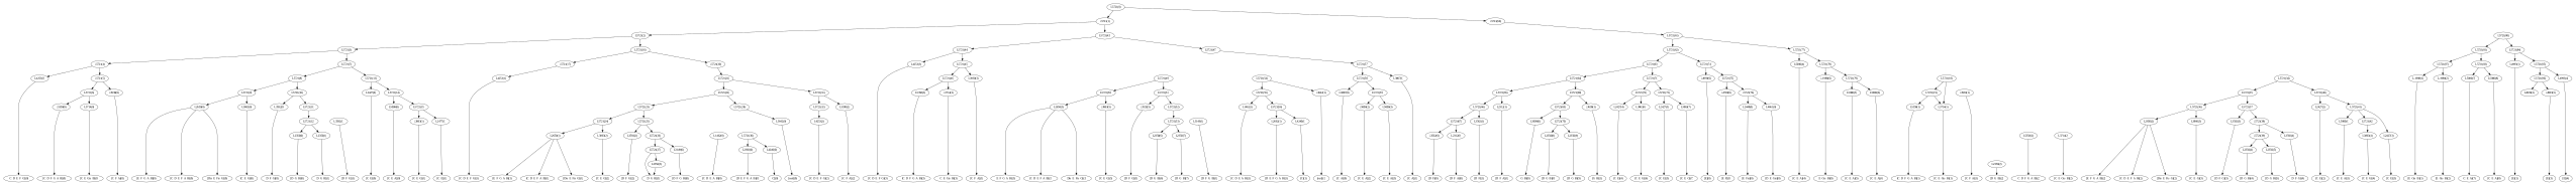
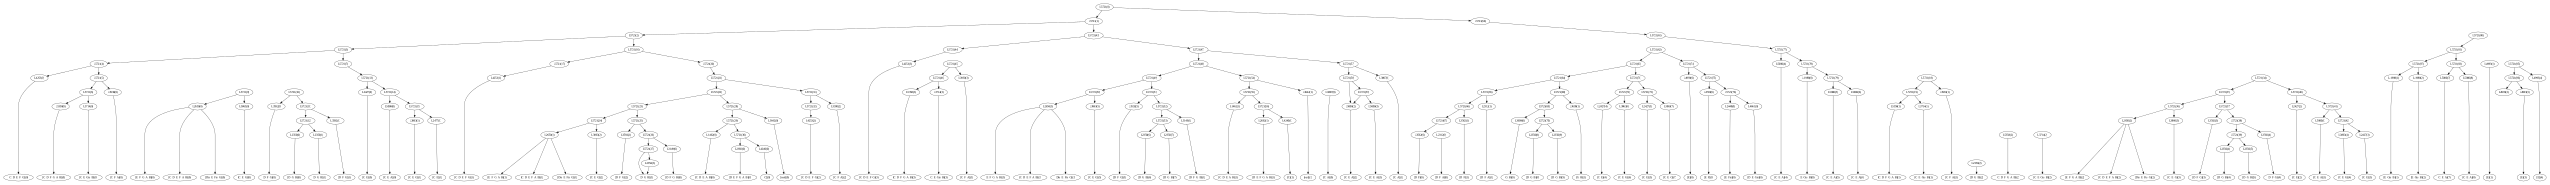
  digraph {
    fontname="Liberation Serif"
    node [fontname="Liberation Serif"]
    edge [fontname="Liberation Serif"]
    "L5721(0)"
    "L5721(1)"
    "L5721(60)"
    "[C  D  E  F  G](0)"
    "[C  D  F  G  A  B](0)"
    "[C  E  Gis  B](0)"
    "[C  F  A](0)"
    "[E  F  G  A  B](0)"
    "[C  D  E  F  A  B](0)"
    "[Dis  E  Fis  G](0)"
    "[C  E  G](0)"
    "[D  F  G](0)"
    "[D  G  B](0)"
    "[D  G  B](1)"
    "[D  F  G](1)"
    "[C  E](0)"
    "[C  E  A](0)"
    "[C  E  G](1)"
    "[C  E](1)"
    "[C  D  E  F  G](1)"
    "[C  D  F  G  A  B](1)"
    "[C  E  Gis  B](1)"
    "[C  F  A](1)"
    "[E  F  G  A  B](1)"
    "[C  D  E  F  A  B](1)"
    "[Dis  E  Fis  G](1)"
    "[C  E  G](2)"
    "[D  F  G](2)"
    "[D  G  B](2)"
    "[D  G  B](3)"
    "[D  F  G  B](0)"
    "[C  D  E  A  B](0)"
    "[D  E  F  G  A  B](0)"
    "[C](0)"
    "[rest](0)"
    "[C  D  E  F  G](2)"
    "[C  D  F  G  A  B](2)"
    "[C  E  Gis  B](2)"
    "[C  F  A](2)"
    "[E  F  G  A  B](2)"
    "[C  D  E  F  A  B](2)"
    "[Dis  E  Fis  G](2)"
    "[C  E  G](3)"
    "[D  F  G](3)"
    "[D  G  B](4)"
    "[D  G  B](5)"
    "[D  F  G](4)"
    "[C  E](2)"
    "[C  E  A](1)"
    "[C  E  G](4)"
    "[C  E](3)"
    "[C  D  E  F  G](3)"
    "[C  D  F  G  A  B](3)"
    "[C  E  Gis  B](3)"
    "[C  F  A](3)"
    "[E  F  G  A  B](3)"
    "[C  D  E  F  A  B](3)"
    "[Dis  E  Fis  G](3)"
    "[C  E  G](5)"
    "[D  F  G](5)"
    "[D  G  B](6)"
    "[D  G  B](7)"
    "[D  F  G  B](1)"
    "[C  D  E  A  B](1)"
    "[D  E  F  G  A  B](1)"
    "[C](1)"
    "[rest](1)"
    "[C  A](0)"
    "[C  E  A](2)"
    "[C  E  A](3)"
    "[C  A](1)"
    "[D  F](0)"
    "[D  F  A](0)"
    "[D  F](1)"
    "[D  F  A](1)"
    "[G  B](0)"
    "[D  G  B](8)"
    "[D  G  B](9)"
    "[G  B](1)"
    "[C  E](4)"
    "[C  E  G](6)"
    "[C  E](5)"
    "[C  E  G](7)"
    "[E](0)"
    "[E  F](0)"
    "[E  Fis](0)"
    "[D  E  Gis](0)"
    "[C  E  A](4)"
    "[E  Gis  B](0)"
    "[C  E  A](5)"
    "[C  E  A](6)"
    "[E  Gis  B](1)"
    "[E  Gis  B](2)"
    "[C  E  A](7)"
    "[C  E  A](8)"
    "[E](1)"
    "[E](3)"
    "[E](4)"
    "L5721(2)"
    "L5721(43)"
    "L5721(61)"
    "L5721(80)"
    "L5721(3)"
    "L5721(16)"
    "L5721(44)"
    "L5721(47)"
    "L5721(62)"
    "L5721(77)"
    "L5721(81)"
-   "L5721(84)"
    "L5721(4)"
    "L5721(7)"
    "L5721(17)"
    "L5721(20)"
    "L4253(3)"
    "L5721(45)"
+   "L5721(48)"
    "L5721(57)"
    "L5721(63)"
    "L5721(74)"
    "L5000(4)"
    "L5721(78)"
    n123 [label="L5721(87)"]
    "L5721(83)"
    "L4993(1)"
    "L5721(85)"
    "L4253(0)"
    "L5721(5)"
-   "L5721(8)"
    "L5721(13)"
    "L4253(1)"
    "L5721(18)"
    "L5721(21)"
    "L5721(34)"
    "L5721(46)"
    "L3930(3)"
    "L5721(49)"
    "L5721(54)"
    "L5721(58)"
    "L3807(1)"
    "L5721(64)"
    "L5721(71)"
    "L4993(0)"
    "L5721(75)"
    "L-1988(0)"
    "L5721(79)"
    "L-1988(1)"
    "L-1988(2)"
    "L5000(7)"
    "L5000(8)"
    "L5721(86)"
    "L4993(4)"
    "L5721(6)"
    "L3930(0)"
    "L5721(9)"
    "L5721(10)"
    "L2427(0)"
    "L5721(14)"
    "L5721(19)"
    "L3930(1)"
    "L5721(22)"
    "L5721(31)"
    "L5721(35)"
    "L5721(40)"
    "L5358(3)"
    "L3714(3)"
    "L5721(50)"
    "L5721(51)"
    "L5721(55)"
    "L3642(1)"
    "L3807(0)"
    "L5721(59)"
    "L5721(65)"
    "L5721(68)"
    "L5721(72)"
    "L5721(73)"
    "L4728(0)"
    "L5721(76)"
    "L5000(5)"
    "L5000(6)"
    "L4993(2)"
    "L4993(3)"
    "L5358(0)"
    "L3714(0)"
    "L2650(0)"
    "L3863(0)"
    "L3592(0)"
    "L5721(11)"
    "L5000(0)"
    "L5721(15)"
    "L5358(1)"
    "L3714(1)"
    "L5721(23)"
    "L5721(28)"
    "L5721(32)"
    "L3930(2)"
    "L5721(36)"
    "L5721(37)"
    "L2427(2)"
    "L5721(41)"
    "L2650(3)"
    "L3863(5)"
    "L3592(5)"
    "L5721(52)"
    "L1462(1)"
    "L5721(56)"
    "L5000(2)"
    "L5000(3)"
    "L5721(66)"
    "L2312(1)"
    "L5721(69)"
    "L3609(1)"
    "L2427(4)"
    "L3863(6)"
    "L2427(5)"
    "L3863(7)"
    "L2448(0)"
    "L4661(0)"
    "L5721(12)"
    "L3592(1)"
    "L3863(1)"
    n222 [label="L2477(1)"]
    "L5721(24)"
    "L5721(25)"
+   "L5721(29)"
    "L3642(0)"
    "L4253(2)"
    "L2650(2)"
    n229 [label="L3866(3)"]
    "L3592(3)"
    "L5721(38)"
    "L5000(1)"
    "L5721(42)"
    "L5721(53)"
    "L3149(1)"
    "L2692(1)"
    "L4240(1)"
    "L5721(67)"
    "L3562(1)"
    "L3609(0)"
    "L5721(70)"
    "L2350(0)"
    "L2350(1)"
    "L2650(1)"
    "L3863(2)"
    "L3592(2)"
    "L5721(26)"
    "L1462(0)"
    "L5721(30)"
    "L5358(2)"
    "L3714(2)"
    "L5721(39)"
    "L3592(4)"
    "L3863(4)"
    "L2427(3)"
    "L2350(6)"
    "L2350(7)"
    "L3562(0)"
    "L2312(0)"
    "L2350(8)"
    "L2350(9)"
    "L5721(27)"
    "L3149(0)"
    "L2692(0)"
    "L4240(0)"
    "L2350(4)"
    "L2350(5)"
    "L2350(2)"
    "L2350(3)"
    subgraph sub_1 {
      rank=min
      "L5721(0)"
    }
    subgraph sub_2 {
      rank=same
      "L5721(1)"
      "L5721(60)"
    }
    subgraph sub_3 {
      rank=max
      "[C  D  E  F  G](0)"
      "[C  D  F  G  A  B](0)"
      "[C  E  Gis  B](0)"
      "[C  F  A](0)"
      "[E  F  G  A  B](0)"
      "[C  D  E  F  A  B](0)"
      "[Dis  E  Fis  G](0)"
      "[C  E  G](0)"
      "[D  F  G](0)"
      "[D  G  B](0)"
      "[D  G  B](1)"
      "[D  F  G](1)"
      "[C  E](0)"
      "[C  E  A](0)"
      "[C  E  G](1)"
      "[C  E](1)"
      "[C  D  E  F  G](1)"
      "[C  D  F  G  A  B](1)"
      "[C  E  Gis  B](1)"
      "[C  F  A](1)"
      "[E  F  G  A  B](1)"
      "[C  D  E  F  A  B](1)"
      "[Dis  E  Fis  G](1)"
      "[C  E  G](2)"
      "[D  F  G](2)"
      "[D  G  B](2)"
      "[D  G  B](3)"
      "[D  F  G  B](0)"
      "[C  D  E  A  B](0)"
      "[D  E  F  G  A  B](0)"
      "[C](0)"
      "[rest](0)"
      "[C  D  E  F  G](2)"
      "[C  D  F  G  A  B](2)"
      "[C  E  Gis  B](2)"
      "[C  F  A](2)"
      "[E  F  G  A  B](2)"
      "[C  D  E  F  A  B](2)"
      "[Dis  E  Fis  G](2)"
      "[C  E  G](3)"
      "[D  F  G](3)"
      "[D  G  B](4)"
      "[D  G  B](5)"
      "[D  F  G](4)"
      "[C  E](2)"
      "[C  E  A](1)"
      "[C  E  G](4)"
      "[C  E](3)"
      "[C  D  E  F  G](3)"
      "[C  D  F  G  A  B](3)"
      "[C  E  Gis  B](3)"
      "[C  F  A](3)"
      "[E  F  G  A  B](3)"
      "[C  D  E  F  A  B](3)"
      "[Dis  E  Fis  G](3)"
      "[C  E  G](5)"
      "[D  F  G](5)"
      "[D  G  B](6)"
      "[D  G  B](7)"
      "[D  F  G  B](1)"
      "[C  D  E  A  B](1)"
      "[D  E  F  G  A  B](1)"
      "[C](1)"
      "[rest](1)"
      "[C  A](0)"
      "[C  E  A](2)"
      "[C  E  A](3)"
      "[C  A](1)"
      "[D  F](0)"
      "[D  F  A](0)"
      "[D  F](1)"
      "[D  F  A](1)"
      "[G  B](0)"
      "[D  G  B](8)"
      "[D  G  B](9)"
      "[G  B](1)"
      "[C  E](4)"
      "[C  E  G](6)"
      "[C  E](5)"
      "[C  E  G](7)"
      "[E](0)"
      "[E  F](0)"
      "[E  Fis](0)"
      "[D  E  Gis](0)"
      "[C  E  A](4)"
      "[E  Gis  B](0)"
      "[C  E  A](5)"
      "[C  E  A](6)"
      "[E  Gis  B](1)"
      "[E  Gis  B](2)"
      "[C  E  A](7)"
      "[C  E  A](8)"
      "[E](1)"
      "[E](3)"
      "[E](4)"
    }
    subgraph sub_4 {
      rank=same
      "L5721(2)"
      "L5721(43)"
      "L5721(61)"
      "L5721(80)"
    }
    subgraph sub_5 {
      rank=same
      "L5721(3)"
      "L5721(16)"
      "L5721(44)"
      "L5721(47)"
      "L5721(62)"
      "L5721(77)"
      "L5721(81)"
-     "L5721(84)"
    }
    subgraph sub_6 {
      rank=same
      "L5721(4)"
      "L5721(7)"
      "L5721(17)"
      "L5721(20)"
      "L4253(3)"
      "L5721(45)"
+     "L5721(48)"
      "L5721(57)"
      "L5721(63)"
      "L5721(74)"
      "L5000(4)"
      "L5721(78)"
      n123
      "L5721(83)"
      "L4993(1)"
      "L5721(85)"
    }
    subgraph sub_7 {
      rank=same
      "L4253(0)"
      "L5721(5)"
-     "L5721(8)"
      "L5721(13)"
      "L4253(1)"
      "L5721(18)"
      "L5721(21)"
      "L5721(34)"
      "L5721(46)"
      "L3930(3)"
      "L5721(49)"
      "L5721(54)"
      "L5721(58)"
      "L3807(1)"
      "L5721(64)"
      "L5721(71)"
      "L4993(0)"
      "L5721(75)"
      "L-1988(0)"
      "L5721(79)"
      "L-1988(1)"
      "L-1988(2)"
      "L5000(7)"
      "L5000(8)"
      "L5721(86)"
      "L4993(4)"
    }
    subgraph sub_8 {
      rank=same
      "L5721(6)"
      "L3930(0)"
      "L5721(9)"
      "L5721(10)"
      "L2427(0)"
      "L5721(14)"
      "L5721(19)"
      "L3930(1)"
      "L5721(22)"
      "L5721(31)"
      "L5721(35)"
      "L5721(40)"
      "L5358(3)"
      "L3714(3)"
      "L5721(50)"
      "L5721(51)"
      "L5721(55)"
      "L3642(1)"
      "L3807(0)"
      "L5721(59)"
      "L5721(65)"
      "L5721(68)"
      "L5721(72)"
      "L5721(73)"
      "L4728(0)"
      "L5721(76)"
      "L5000(5)"
      "L5000(6)"
      "L4993(2)"
      "L4993(3)"
    }
    subgraph sub_9 {
      rank=same
      "L5358(0)"
      "L3714(0)"
      "L2650(0)"
      "L3863(0)"
      "L3592(0)"
      "L5721(11)"
      "L5000(0)"
      "L5721(15)"
      "L5358(1)"
      "L3714(1)"
      "L5721(23)"
      "L5721(28)"
      "L5721(32)"
      "L3930(2)"
      "L5721(36)"
      "L5721(37)"
      "L2427(2)"
      "L5721(41)"
      "L2650(3)"
      "L3863(5)"
      "L3592(5)"
      "L5721(52)"
      "L1462(1)"
      "L5721(56)"
      "L5000(2)"
      "L5000(3)"
      "L5721(66)"
      "L2312(1)"
      "L5721(69)"
      "L3609(1)"
      "L2427(4)"
      "L3863(6)"
      "L2427(5)"
      "L3863(7)"
      "L2448(0)"
      "L4661(0)"
    }
    subgraph sub_10 {
      rank=same
      "L5721(12)"
      "L3592(1)"
      "L3863(1)"
      n222
      "L5721(24)"
      "L5721(25)"
+     "L5721(29)"
      "L3642(0)"
      "L4253(2)"
      "L2650(2)"
      n229
      "L3592(3)"
      "L5721(38)"
      "L5000(1)"
      "L5721(42)"
      "L5721(53)"
      "L3149(1)"
      "L2692(1)"
      "L4240(1)"
      "L5721(67)"
      "L3562(1)"
      "L3609(0)"
      "L5721(70)"
    }
    subgraph sub_11 {
      rank=same
      "L2350(0)"
      "L2350(1)"
      "L2650(1)"
      "L3863(2)"
      "L3592(2)"
      "L5721(26)"
      "L1462(0)"
      "L5721(30)"
      "L5358(2)"
      "L3714(2)"
      "L5721(39)"
      "L3592(4)"
      "L3863(4)"
      "L2427(3)"
      "L2350(6)"
      "L2350(7)"
      "L3562(0)"
      "L2312(0)"
      "L2350(8)"
      "L2350(9)"
    }
    subgraph sub_12 {
      rank=same
      "L5721(27)"
      "L3149(0)"
      "L2692(0)"
      "L4240(0)"
      "L2350(4)"
      "L2350(5)"
    }
    subgraph sub_13 {
      rank=same
      "L2350(2)"
      "L2350(3)"
    }
    "L5721(0)" -> "L5721(1)"
    "L5721(0)" -> "L5721(60)"
    "L5721(1)" -> "L5721(2)"
    "L5721(1)" -> "L5721(43)"
    "L5721(60)" -> "L5721(61)"
    "L5721(2)" -> "L5721(3)"
    "L5721(2)" -> "L5721(16)"
    "L5721(43)" -> "L5721(44)"
    "L5721(43)" -> "L5721(47)"
-   "L5721(61)" -> "L5721(62)"
    "L5721(61)" -> "L5721(77)"
    "L5721(80)" -> "L5721(81)"
-   "L5721(80)" -> "L5721(84)"
    "L5721(3)" -> "L5721(4)"
    "L5721(3)" -> "L5721(7)"
    "L5721(16)" -> "L5721(17)"
    "L5721(16)" -> "L5721(20)"
    "L5721(44)" -> "L4253(3)"
-   "L5721(44)" -> "L5721(45)"
+   "L5721(47)" -> "L5721(48)"
    "L5721(47)" -> "L5721(57)"
    "L5721(62)" -> "L5721(63)"
    "L5721(62)" -> "L5721(74)"
    "L5721(77)" -> "L5000(4)"
    "L5721(77)" -> "L5721(78)"
    "L5721(81)" -> n123
    "L5721(81)" -> "L5721(83)"
-   "L5721(84)" -> "L4993(1)"
-   "L5721(84)" -> "L5721(85)"
    "L5721(4)" -> "L4253(0)"
    "L5721(4)" -> "L5721(5)"
-   "L5721(7)" -> "L5721(8)"
    "L5721(7)" -> "L5721(13)"
    "L5721(17)" -> "L4253(1)"
    "L5721(20)" -> "L5721(21)"
    "L4253(3)" -> "[C  D  E  F  G](3)"
    "L5721(45)" -> "L5721(46)"
    "L5721(45)" -> "L3930(3)"
+   "L5721(48)" -> "L5721(49)"
+   "L5721(48)" -> "L5721(54)"
    "L5721(57)" -> "L5721(58)"
    "L5721(57)" -> "L3807(1)"
    "L5721(63)" -> "L5721(64)"
    "L5721(63)" -> "L5721(71)"
    "L5721(74)" -> "L4993(0)"
    "L5721(74)" -> "L5721(75)"
    "L5000(4)" -> "[C  E  A](4)"
    "L5721(78)" -> "L-1988(0)"
    "L5721(78)" -> "L5721(79)"
    n123 -> "L-1988(1)"
    n123 -> "L-1988(2)"
    "L5721(83)" -> "L5000(7)"
    "L5721(83)" -> "L5000(8)"
    "L4993(1)" -> "[E](1)"
    "L5721(85)" -> "L5721(86)"
    "L5721(85)" -> "L4993(4)"
    "L4253(0)" -> "[C  D  E  F  G](0)"
    "L5721(5)" -> "L5721(6)"
    "L5721(5)" -> "L3930(0)"
-   "L5721(8)" -> "L5721(9)"
-   "L5721(8)" -> "L5721(10)"
    "L5721(13)" -> "L2427(0)"
    "L5721(13)" -> "L5721(14)"
    "L4253(1)" -> "[C  D  E  F  G](1)"
    "L5721(18)" -> "L5721(19)"
-   "L5721(18)" -> "L3714(1)"
+   "L5721(18)" -> "L3930(1)"
    "L5721(21)" -> "L5721(22)"
    "L5721(21)" -> "L5721(31)"
    "L5721(34)" -> "L5721(35)"
    "L5721(34)" -> "L5721(40)"
    "L5721(46)" -> "L5358(3)"
    "L5721(46)" -> "L3714(3)"
    "L3930(3)" -> "[C  F  A](3)"
    "L5721(49)" -> "L5721(50)"
    "L5721(49)" -> "L5721(51)"
    "L5721(54)" -> "L5721(55)"
    "L5721(54)" -> "L3642(1)"
-   "L5721(58)" -> "L3807(0)"
+   "L5721(58)" -> "L5000(2)"
    "L5721(58)" -> "L5721(59)"
    "L3807(1)" -> "[C  A](1)"
    "L5721(64)" -> "L5721(65)"
    "L5721(64)" -> "L5721(68)"
    "L5721(71)" -> "L5721(72)"
    "L5721(71)" -> "L5721(73)"
    "L4993(0)" -> "[E](0)"
    "L5721(75)" -> "L4728(0)"
    "L5721(75)" -> "L5721(76)"
    "L-1988(0)" -> "[E  Gis  B](0)"
    "L5721(79)" -> "L5000(5)"
    "L5721(79)" -> "L5000(6)"
    "L-1988(1)" -> "[E  Gis  B](1)"
    "L-1988(2)" -> "[E  Gis  B](2)"
    "L5000(7)" -> "[C  E  A](7)"
    "L5000(8)" -> "[C  E  A](8)"
    "L5721(86)" -> "L4993(2)"
    "L5721(86)" -> "L4993(3)"
    "L4993(4)" -> "[E](4)"
    "L5721(6)" -> "L5358(0)"
    "L5721(6)" -> "L3714(0)"
    "L3930(0)" -> "[C  F  A](0)"
    "L5721(9)" -> "L2650(0)"
    "L5721(9)" -> "L3863(0)"
    "L5721(10)" -> "L3592(0)"
    "L5721(10)" -> "L5721(11)"
    "L2427(0)" -> "[C  E](0)"
    "L5721(14)" -> "L5000(0)"
    "L5721(14)" -> "L5721(15)"
    "L5721(19)" -> "L5358(1)"
    "L5721(19)" -> "L3714(1)"
    "L3930(1)" -> "[C  F  A](1)"
    "L5721(22)" -> "L5721(23)"
    "L5721(22)" -> "L5721(28)"
    "L5721(31)" -> "L5721(32)"
    "L5721(31)" -> "L3930(2)"
    "L5721(35)" -> "L5721(36)"
    "L5721(35)" -> "L5721(37)"
    "L5721(40)" -> "L2427(2)"
    "L5721(40)" -> "L5721(41)"
    "L5358(3)" -> "[C  D  F  G  A  B](3)"
    "L3714(3)" -> "[C  E  Gis  B](3)"
    "L5721(50)" -> "L2650(3)"
    "L5721(50)" -> "L3863(5)"
    "L5721(51)" -> "L3592(5)"
    "L5721(51)" -> "L5721(52)"
    "L5721(55)" -> "L1462(1)"
    "L5721(55)" -> "L5721(56)"
    "L3642(1)" -> "[rest](1)"
    "L3807(0)" -> "[C  A](0)"
    "L5721(59)" -> "L5000(2)"
    "L5721(59)" -> "L5000(3)"
    "L5721(65)" -> "L5721(66)"
    "L5721(65)" -> "L2312(1)"
    "L5721(68)" -> "L5721(69)"
    "L5721(68)" -> "L3609(1)"
    "L5721(72)" -> "L2427(4)"
    "L5721(72)" -> "L3863(6)"
    "L5721(73)" -> "L2427(5)"
    "L5721(73)" -> "L3863(7)"
    "L4728(0)" -> "[E  F](0)"
    "L5721(76)" -> "L2448(0)"
    "L5721(76)" -> "L4661(0)"
    "L5000(5)" -> "[C  E  A](5)"
    "L5000(6)" -> "[C  E  A](6)"
    "L4993(3)" -> "[E](3)"
    "L5358(0)" -> "[C  D  F  G  A  B](0)"
    "L3714(0)" -> "[C  E  Gis  B](0)"
    "L2650(0)" -> "[E  F  G  A  B](0)"
    "L2650(0)" -> "[C  D  E  F  A  B](0)"
    "L2650(0)" -> "[Dis  E  Fis  G](0)"
    "L3863(0)" -> "[C  E  G](0)"
    "L3592(0)" -> "[D  F  G](0)"
    "L5721(11)" -> "L5721(12)"
+   "L5721(11)" -> "L3592(1)"
    "L5000(0)" -> "[C  E  A](0)"
    "L5721(15)" -> "L3863(1)"
    "L5721(15)" -> n222
    "L5358(1)" -> "[C  D  F  G  A  B](1)"
    "L3714(1)" -> "[C  E  Gis  B](1)"
    "L5721(23)" -> "L5721(24)"
    "L5721(23)" -> "L5721(25)"
+   "L5721(28)" -> "L5721(29)"
    "L5721(28)" -> "L3642(0)"
    "L5721(32)" -> "L4253(2)"
    "L3930(2)" -> "[C  F  A](2)"
    "L5721(36)" -> "L2650(2)"
    "L5721(36)" -> n229
    "L5721(37)" -> "L3592(3)"
    "L5721(37)" -> "L5721(38)"
    "L2427(2)" -> "[C  E](2)"
    "L5721(41)" -> "L5000(1)"
    "L5721(41)" -> "L5721(42)"
    "L2650(3)" -> "[E  F  G  A  B](3)"
    "L2650(3)" -> "[C  D  E  F  A  B](3)"
    "L2650(3)" -> "[Dis  E  Fis  G](3)"
    "L3863(5)" -> "[C  E  G](5)"
    "L3592(5)" -> "[D  F  G](5)"
    "L5721(52)" -> "L5721(53)"
+   "L5721(52)" -> "L3149(1)"
    "L1462(1)" -> "[C  D  E  A  B](1)"
    "L5721(56)" -> "L2692(1)"
    "L5721(56)" -> "L4240(1)"
    "L5000(2)" -> "[C  E  A](2)"
    "L5000(3)" -> "[C  E  A](3)"
    "L5721(66)" -> "L5721(67)"
    "L5721(66)" -> "L3562(1)"
    "L2312(1)" -> "[D  F  A](1)"
    "L5721(69)" -> "L3609(0)"
    "L5721(69)" -> "L5721(70)"
    "L3609(1)" -> "[G  B](1)"
    "L2427(4)" -> "[C  E](4)"
    "L3863(6)" -> "[C  E  G](6)"
    "L2427(5)" -> "[C  E](5)"
    "L3863(7)" -> "[C  E  G](7)"
    "L2448(0)" -> "[E  Fis](0)"
    "L4661(0)" -> "[D  E  Gis](0)"
    "L5721(12)" -> "L2350(0)"
    "L5721(12)" -> "L2350(1)"
    "L3592(1)" -> "[D  F  G](1)"
    "L3863(1)" -> "[C  E  G](1)"
    n222 -> "[C  E](1)"
    "L5721(24)" -> "L2650(1)"
    "L5721(24)" -> "L3863(2)"
    "L5721(25)" -> "L3592(2)"
    "L5721(25)" -> "L5721(26)"
+   "L5721(29)" -> "L1462(0)"
+   "L5721(29)" -> "L5721(30)"
    "L3642(0)" -> "[rest](0)"
    "L4253(2)" -> "[C  D  E  F  G](2)"
    "L2650(2)" -> "[E  F  G  A  B](2)"
    "L2650(2)" -> "[C  D  E  F  A  B](2)"
    "L2650(2)" -> "[Dis  E  Fis  G](2)"
    n229 -> "[C  E  G](3)"
    "L3592(3)" -> "[D  F  G](3)"
    "L5721(38)" -> "L5721(39)"
    "L5721(38)" -> "L3592(4)"
    "L5000(1)" -> "[C  E  A](1)"
    "L5721(42)" -> "L3863(4)"
-   "L5721(41)" -> "L2427(3)"
+   "L5721(42)" -> "L2427(3)"
    "L5721(53)" -> "L2350(6)"
    "L5721(53)" -> "L2350(7)"
    "L3149(1)" -> "[D  F  G  B](1)"
    "L2692(1)" -> "[D  E  F  G  A  B](1)"
    "L4240(1)" -> "[C](1)"
    "L5721(67)" -> "L3562(0)"
-   "L5721(67)" -> "L2312(0)"
    "L3562(1)" -> "[D  F](1)"
    "L3609(0)" -> "[G  B](0)"
    "L5721(70)" -> "L2350(8)"
    "L5721(70)" -> "L2350(9)"
    "L2350(0)" -> "[D  G  B](0)"
    "L2350(1)" -> "[D  G  B](1)"
    "L2650(1)" -> "[E  F  G  A  B](1)"
    "L2650(1)" -> "[C  D  E  F  A  B](1)"
    "L2650(1)" -> "[Dis  E  Fis  G](1)"
    "L3863(2)" -> "[C  E  G](2)"
    "L3592(2)" -> "[D  F  G](2)"
    "L5721(26)" -> "L5721(27)"
    "L5721(26)" -> "L3149(0)"
    "L1462(0)" -> "[C  D  E  A  B](0)"
    "L5721(30)" -> "L2692(0)"
    "L5721(30)" -> "L4240(0)"
    "L5358(2)" -> "[C  D  F  G  A  B](2)"
    "L3714(2)" -> "[C  E  Gis  B](2)"
    "L5721(39)" -> "L2350(4)"
    "L5721(39)" -> "L2350(5)"
    "L3592(4)" -> "[D  F  G](4)"
    "L3863(4)" -> "[C  E  G](4)"
    "L2427(3)" -> "[C  E](3)"
    "L2350(6)" -> "[D  G  B](6)"
    "L2350(7)" -> "[D  G  B](7)"
    "L3562(0)" -> "[D  F](0)"
    "L2312(0)" -> "[D  F  A](0)"
    "L2350(8)" -> "[D  G  B](8)"
    "L2350(9)" -> "[D  G  B](9)"
    "L5721(27)" -> "[D  G  B](3)"
    "L5721(27)" -> "L2350(3)"
    "L3149(0)" -> "[D  F  G  B](0)"
    "L2692(0)" -> "[D  E  F  G  A  B](0)"
    "L4240(0)" -> "[C](0)"
    "L2350(4)" -> "[D  G  B](4)"
    "L2350(5)" -> "[D  G  B](5)"
    "L2350(2)" -> "[D  G  B](2)"
    "L2350(3)" -> "[D  G  B](3)"
  }
